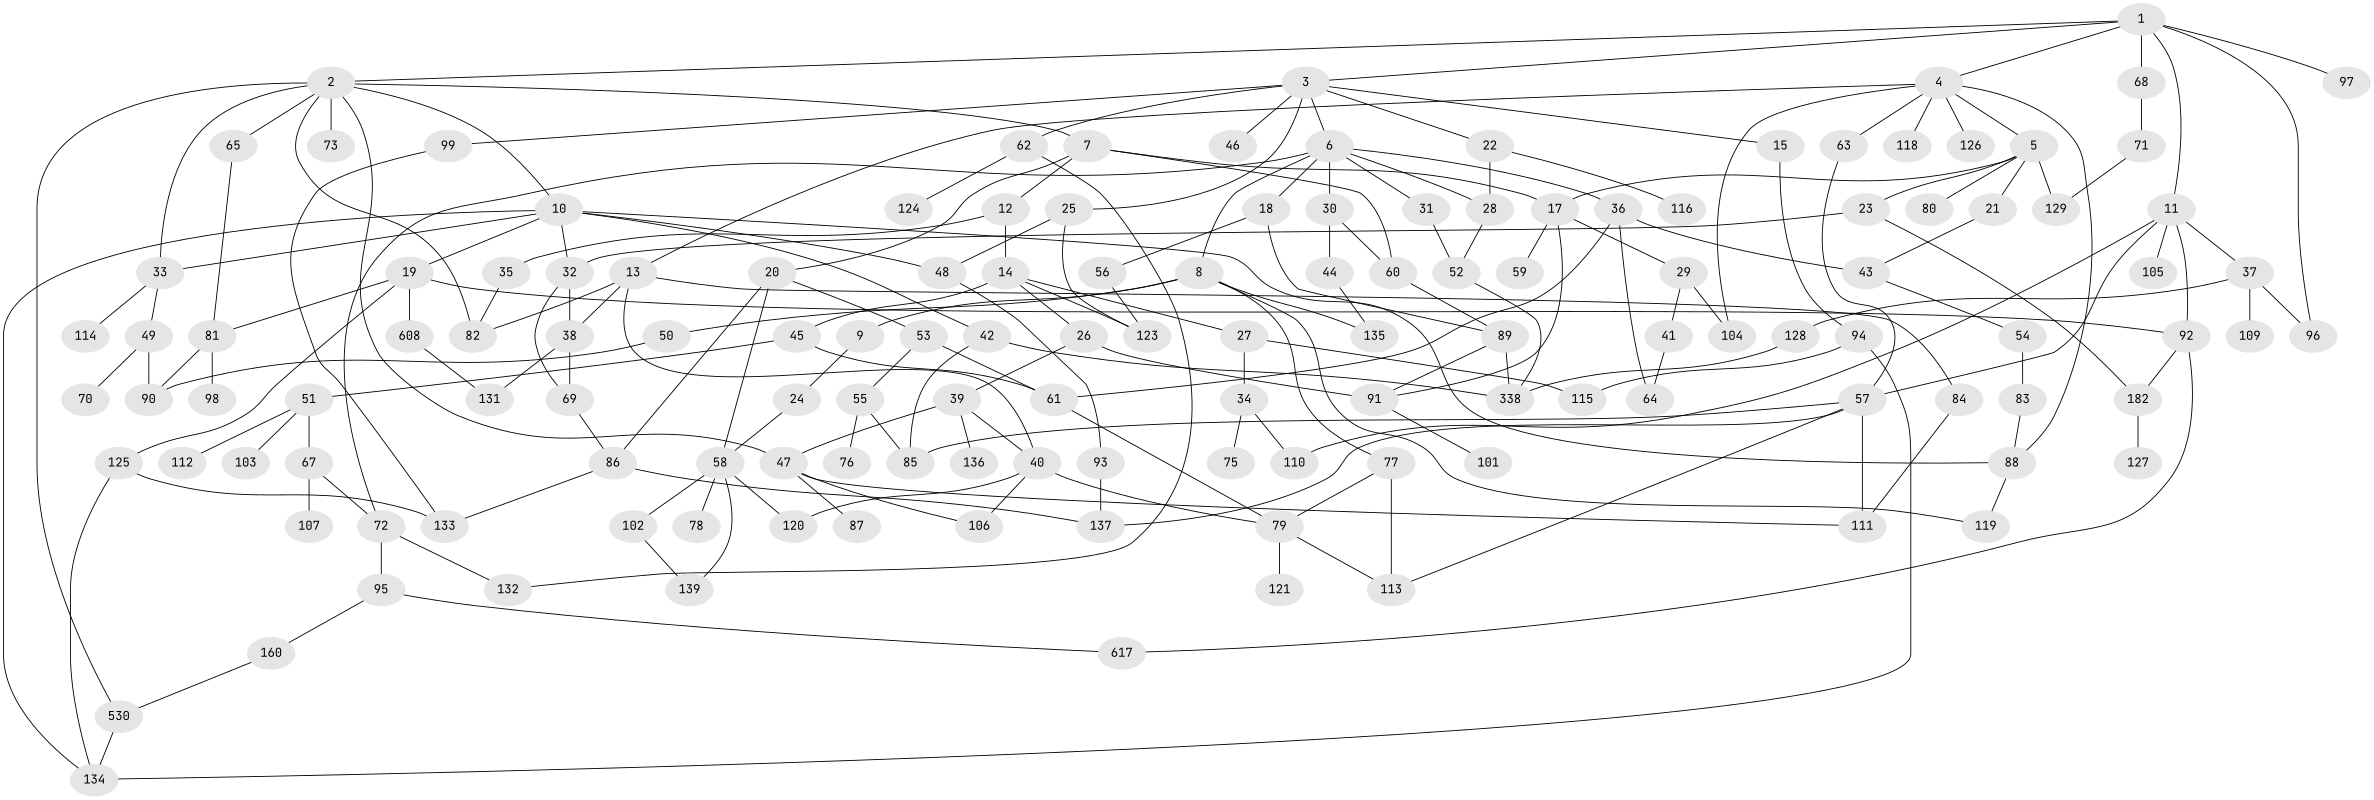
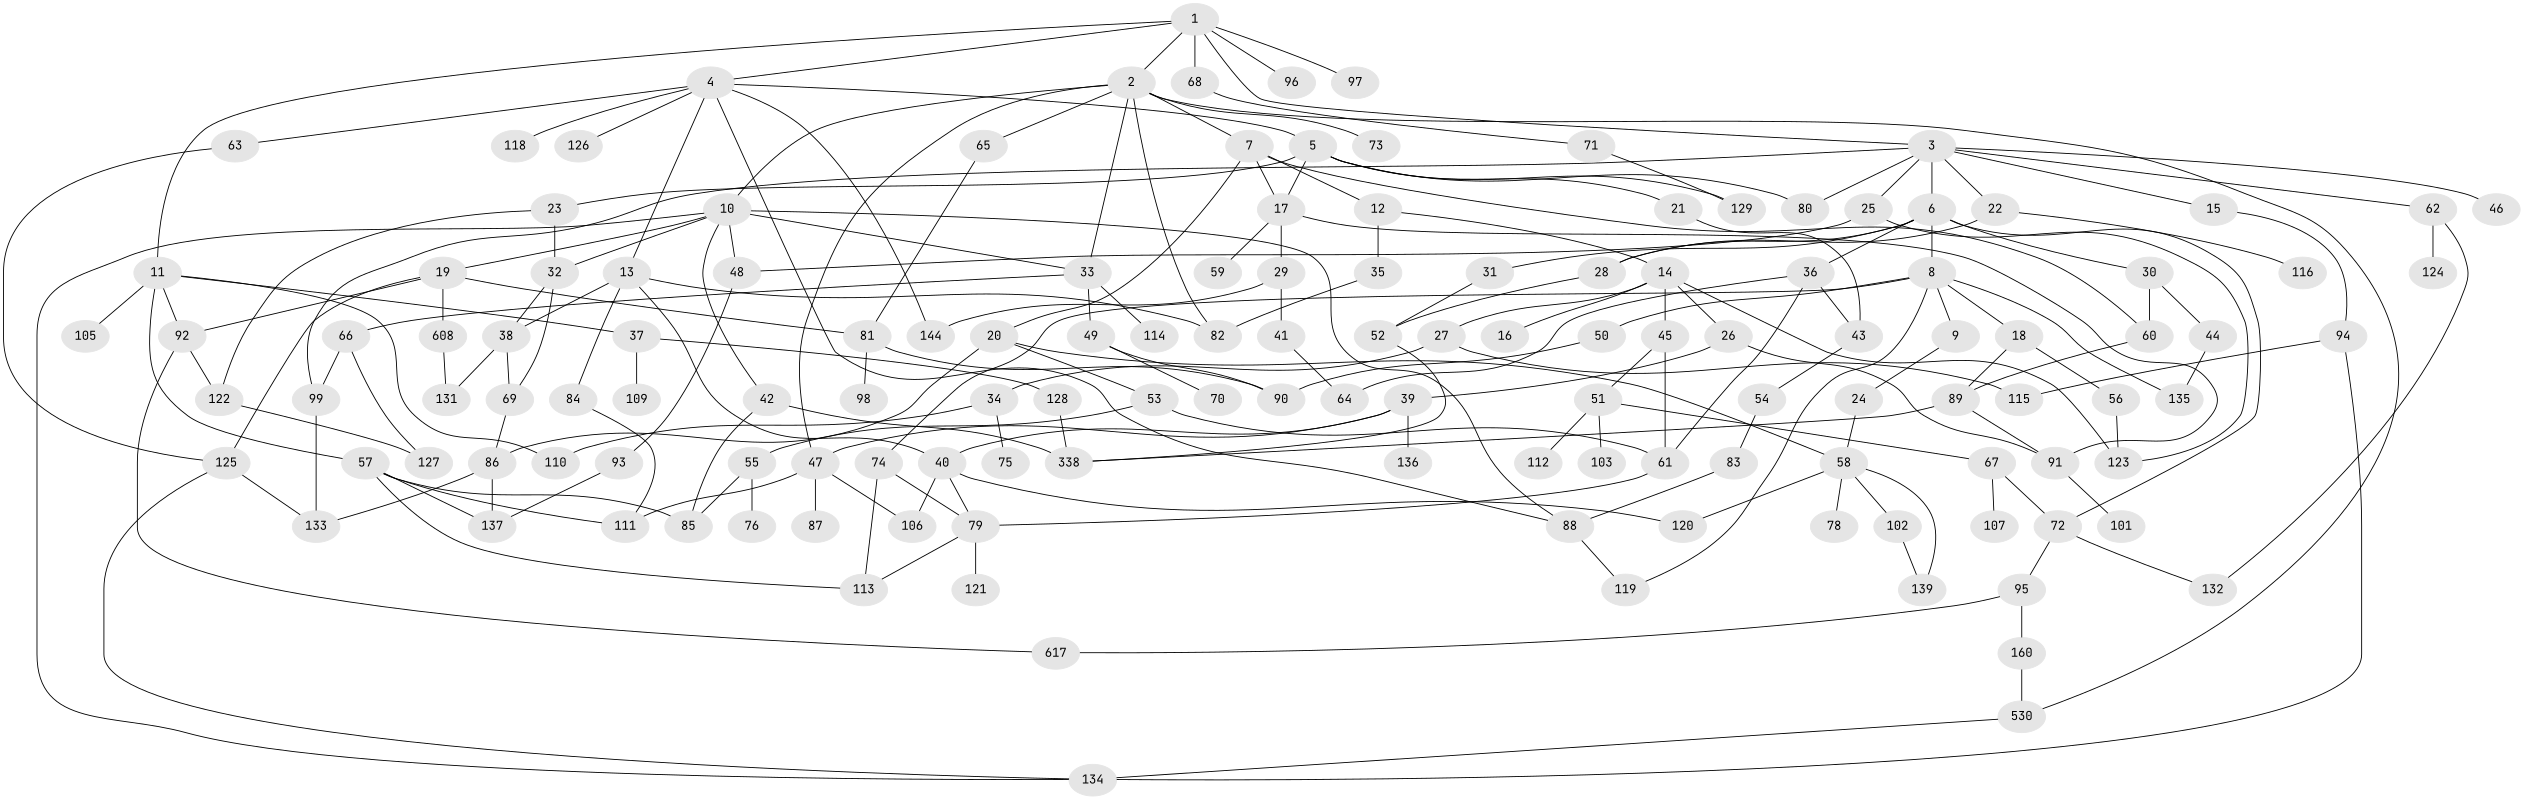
  graph {
    fontname="JetBrains Mono"
    node [color=gray90 fontname="JetBrains Mono" style=filled]
    edge [fontname="JetBrains Mono"]
    1
    2
    3
    4
    11
    68
    96
    97
    7
    10
    33
    47
    65
    73
    82
    n16 [label=530]
    6
    15
    22
    25
    46
    62
    80
    99
    5
    13
    63
    88
-   104
+   104 [label=144]
    118
    126
    37
    57
    92
    105
    110
    71
    17
    12
    20
    60
    19
    32
    42
    48
    134
    49
+   66
    114
    106
    87
    111
    81
    8
    28
    30
    31
    36
    72
    94
    116
    123
    124
    132
    133
    21
    129
    23
    38
    40
    84
    125
    119
    29
    59
    91
    43
    9
    18
    50
-   74 [label=77]
+   74
    135
    52
    44
    61
    64
    95
    14
    35
    53
    58
    86
    89
    24
    56
    90
    79
    113
    n99 [label=608]
    69
    85
    n102 [label=338]
    93
    109
    128
    137
-   122 [label=182]
+   122
    n108 [label=617]
+   16
    26
    27
    45
    131
    120
    39
    34
    115
    51
    41
    101
    98
    55
    78
    102
    139
    54
    127
    136
    75
    70
    121
    83
    67
    103
    112
    107
    76
    n138 [label=160]
    1 -- 2
    1 -- 3
    1 -- 4
    1 -- 11
    1 -- 68
    1 -- 96
    1 -- 97
    2 -- 7
    2 -- 10
    2 -- 33
    2 -- 47
    2 -- 65
    2 -- 73
    2 -- 82
    2 -- n16
    3 -- 6
    3 -- 15
    3 -- 22
    3 -- 25
    3 -- 46
    3 -- 62
+   3 -- 80
    3 -- 99
    4 -- 5
    4 -- 13
    4 -- 63
    4 -- 88
    4 -- 104
    4 -- 118
    4 -- 126
    11 -- 37
    11 -- 57
    11 -- 92
    11 -- 105
    11 -- 110
    68 -- 71
    7 -- 17
    7 -- 12
    7 -- 20
    7 -- 60
    10 -- 33
    10 -- 88
    10 -- 19
    10 -- 32
    10 -- 42
    10 -- 48
    10 -- 134
    33 -- 49
+   33 -- 66
    33 -- 114
    47 -- 106
    47 -- 87
    47 -- 111
    65 -- 81
    n16 -- 134
    6 -- 8
    6 -- 28
    6 -- 30
    6 -- 31
    6 -- 36
    6 -- 72
    15 -- 94
    22 -- 28
    22 -- 116
    25 -- 48
    25 -- 123
    62 -- 124
    62 -- 132
    99 -- 133
    5 -- 80
    5 -- 17
    5 -- 21
    5 -- 129
    5 -- 23
    13 -- 82
    13 -- 38
    13 -- 40
    13 -- 84
-   63 -- 57
+   63 -- 125
    88 -- 119
-   37 -- 96
    37 -- 109
    37 -- 128
    57 -- 111
    57 -- 113
    57 -- 85
    57 -- 137
    92 -- 122
    92 -- n108
    71 -- 129
    17 -- 29
    17 -- 59
    17 -- 91
    12 -- 14
    12 -- 35
    20 -- 53
    20 -- 58
    20 -- 86
    60 -- 89
    19 -- 92
    19 -- 81
    19 -- 125
    19 -- n99
    32 -- 38
    32 -- 69
    42 -- 85
    42 -- n102
    48 -- 93
    49 -- 90
    49 -- 70
+   66 -- 99
+   66 -- 127
    81 -- 90
    81 -- 98
    8 -- 119
    8 -- 9
-   6 -- 18
+   8 -- 18
    8 -- 50
    8 -- 74
    8 -- 135
    28 -- 52
    30 -- 60
    30 -- 44
    31 -- 52
    36 -- 43
    36 -- 61
    36 -- 64
    72 -- 132
    72 -- 95
    94 -- 134
    94 -- 115
    21 -- 43
    23 -- 32
    23 -- 122
    38 -- 69
    38 -- 131
    40 -- 106
    40 -- 79
    40 -- 120
    84 -- 111
    125 -- 134
    125 -- 133
    29 -- 104
    29 -- 41
    91 -- 101
    43 -- 54
    9 -- 24
    18 -- 89
    18 -- 56
    50 -- 90
    74 -- 79
    74 -- 113
    52 -- n102
    44 -- 135
    61 -- 79
    95 -- n108
    95 -- n138
    14 -- 123
+   14 -- 16
    14 -- 26
    14 -- 27
    14 -- 45
    35 -- 82
    53 -- 61
    53 -- 55
    58 -- 120
    58 -- 78
    58 -- 102
    58 -- 139
    86 -- 133
    86 -- 137
    89 -- 91
    89 -- n102
    24 -- 58
    56 -- 123
    79 -- 113
    79 -- 121
    n99 -- 131
    69 -- 86
    93 -- 137
    128 -- n102
    122 -- 127
    26 -- 91
    26 -- 39
    27 -- 34
    27 -- 115
    45 -- 61
    45 -- 51
    39 -- 47
    39 -- 40
    39 -- 136
    34 -- 110
    34 -- 75
    51 -- 67
    51 -- 103
    51 -- 112
    41 -- 64
    55 -- 85
    55 -- 76
    102 -- 139
    54 -- 83
    83 -- 88
    67 -- 72
    67 -- 107
    n138 -- n16
  }
